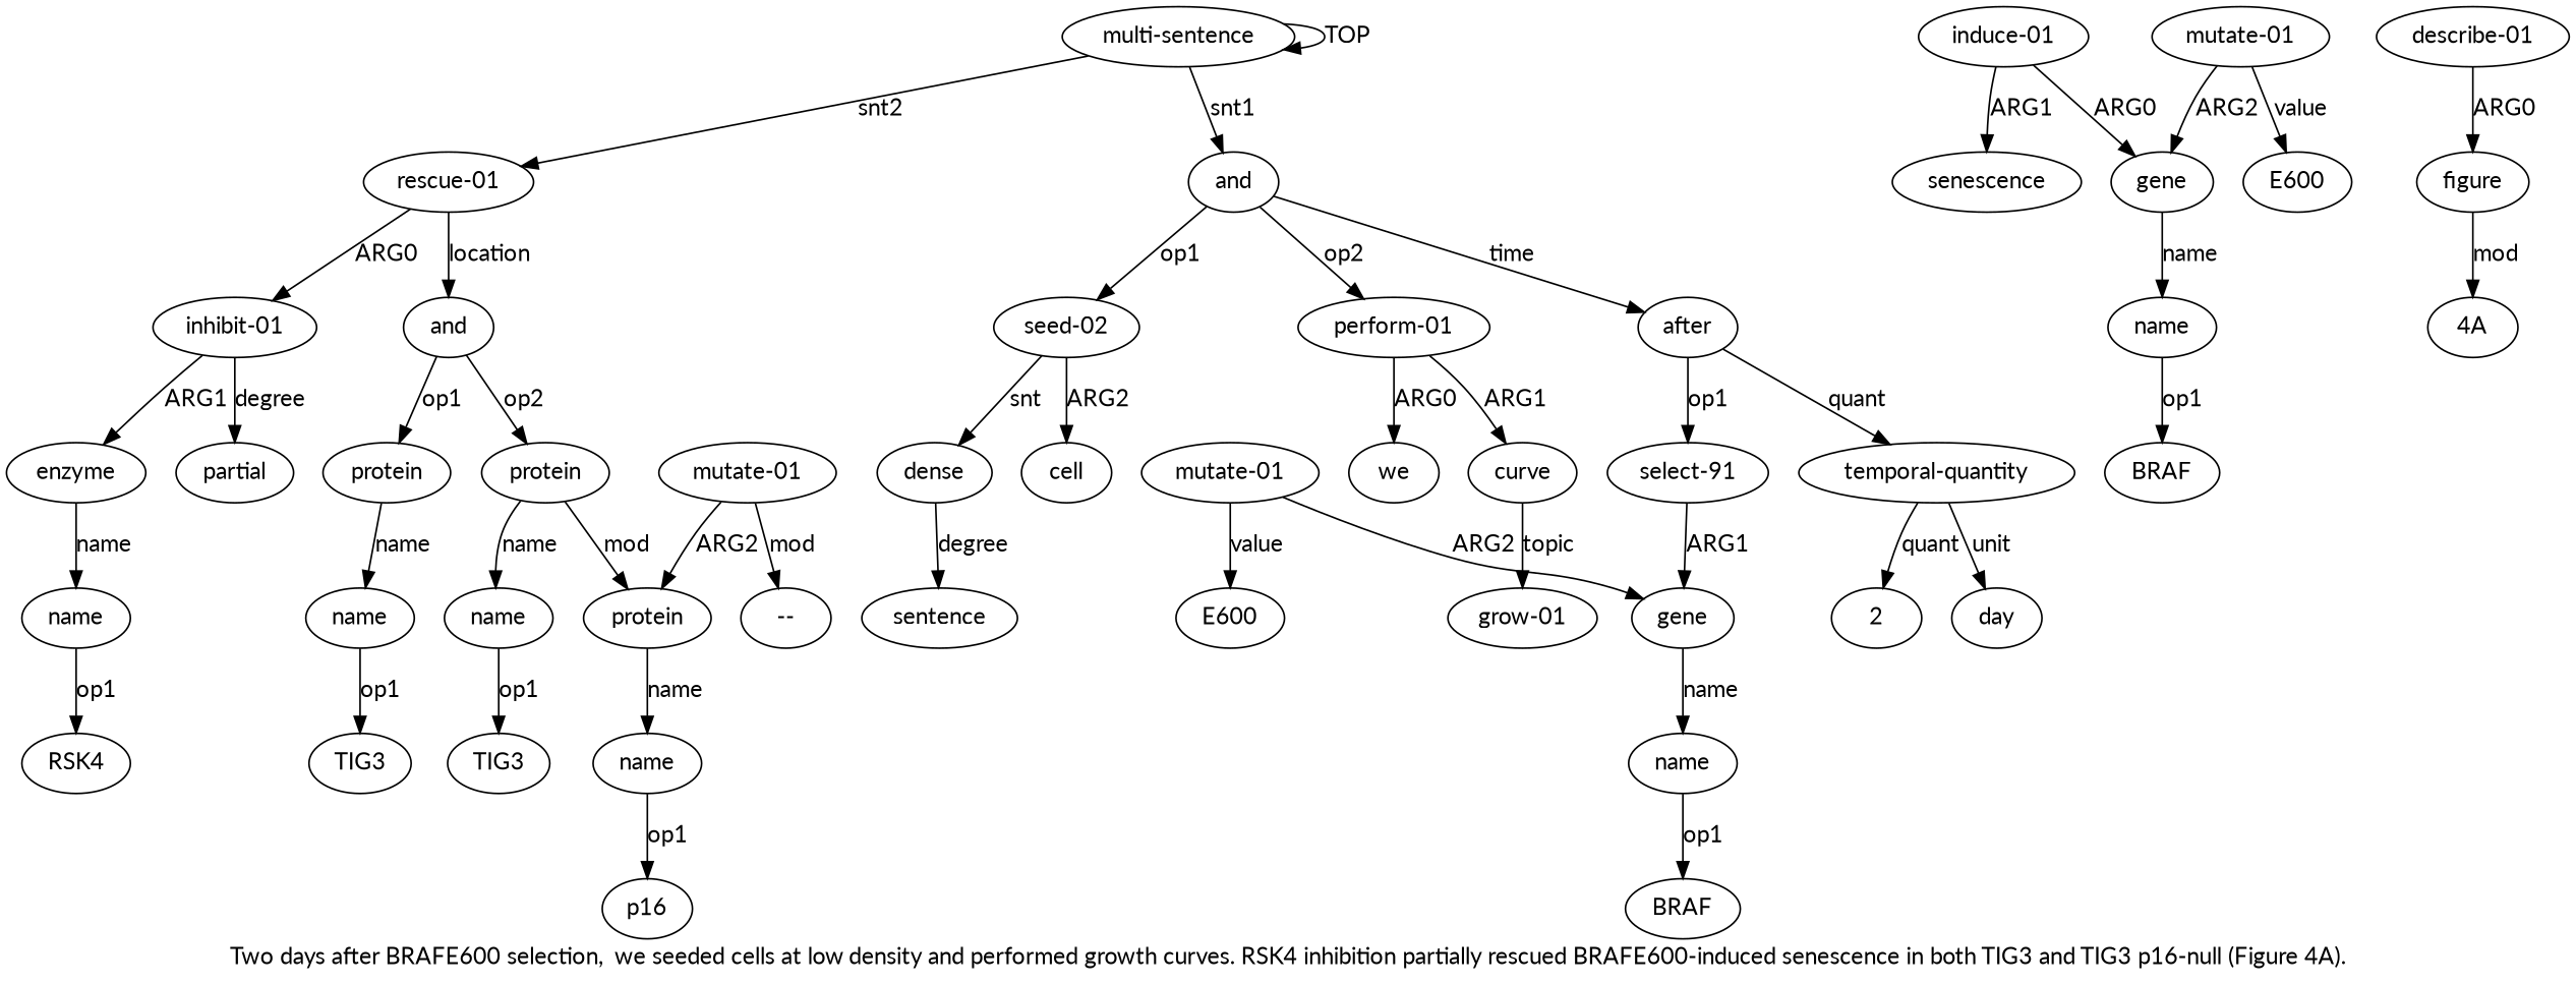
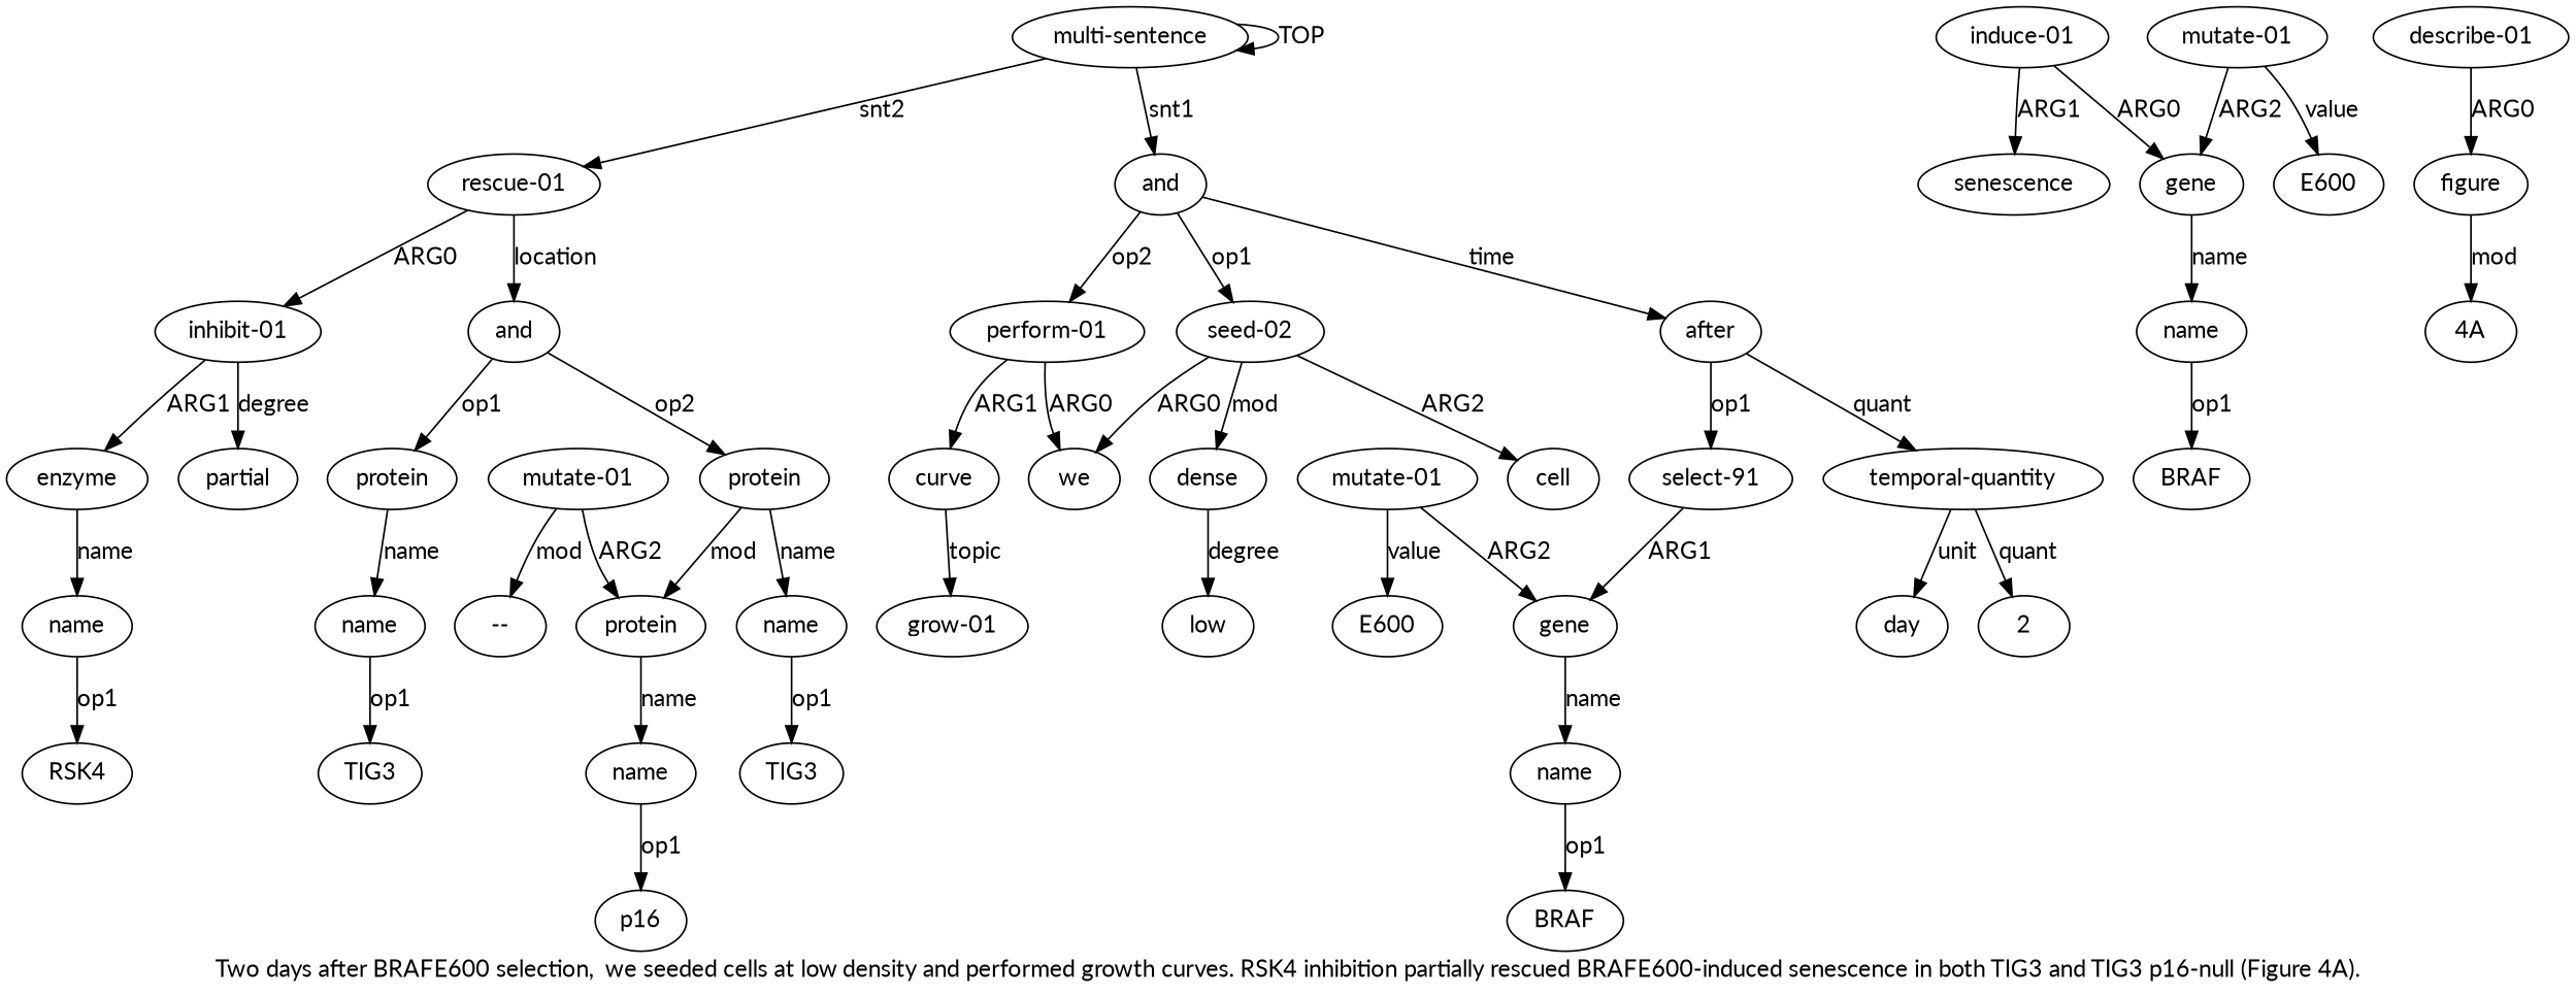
  digraph {
    fontname=Lato
    label="Two days after BRAFE600 selection,  we seeded cells at low density and performed growth curves. RSK4 inhibition partially rescued BRAFE600-induced senescence in both TIG3 and TIG3 p16-null (Figure 4A)."
    node [color=black fontname=Lato gold_ind=-1 gold_label=name test_ind=-1 test_label=name]
    edge [color=black fontname=Lato gold_label=op1 test_label=op1]
    n1 [gold_ind=20 label=name test_ind=20]
    n2 [gold_label=RSK4 label=RSK4 test_label=RSK4]
    n3 [gold_ind=21 gold_label=partial label=partial test_ind=21 test_label=partial]
    n4 [gold_ind=22 gold_label=senescence label=senescence test_ind=22 test_label=senescence]
    n5 [gold_ind=23 gold_label="induce-01" label="induce-01" test_ind=23 test_label="induce-01"]
    n6 [gold_ind=24 gold_label=gene label=gene test_ind=24 test_label=gene]
    n7 [gold_ind=25 label=name test_ind=25]
    n8 [gold_label=BRAF label=BRAF test_label=BRAF]
    n9 [gold_ind=26 gold_label="mutate-01" label="mutate-01" test_ind=26 test_label="mutate-01"]
    n10 [gold_label=E600 label=E600 test_label=E600]
    n11 [gold_ind=27 gold_label=and label=and test_ind=27 test_label=and]
    n12 [gold_ind=28 gold_label=protein label=protein test_ind=28 test_label=protein]
    n13 [gold_ind=30 gold_label=protein label=protein test_ind=30 test_label=protein]
    n14 [gold_ind=29 label=name test_ind=29]
    n15 [gold_ind=31 label=name test_ind=31]
    n16 [gold_ind=32 gold_label=protein label=protein test_ind=32 test_label=protein]
    n17 [gold_label=TIG3 label=TIG3 test_label=TIG3]
    n18 [gold_label=TIG3 label=TIG3 test_label=TIG3]
    n19 [gold_ind=33 label=name test_ind=33]
    n20 [gold_label=2 label=2 test_label=2]
    n21 [gold_label=p16 label=p16 test_label=p16]
    n22 [gold_label="4A" label="4A" test_label="4A"]
    n23 [gold_ind=36 gold_label=figure label=figure test_ind=36 test_label=figure]
    n24 [gold_label=E600 label=E600 test_label=E600]
    n25 [gold_ind=35 gold_label="describe-01" label="describe-01" test_ind=35 test_label="describe-01"]
    n26 [gold_ind=17 gold_label="rescue-01" label="rescue-01" test_ind=17 test_label="rescue-01"]
    n27 [gold_ind=18 gold_label="inhibit-01" label="inhibit-01" test_ind=18 test_label="inhibit-01"]
    n28 [gold_ind=19 gold_label=enzyme label=enzyme test_ind=19 test_label=enzyme]
    n29 [gold_ind=34 gold_label="mutate-01" label="mutate-01" test_ind=34 test_label="mutate-01"]
    n30 [gold_label="--" label="--" test_label="--"]
    n31 [gold_ind=15 gold_label="temporal-quantity" label="temporal-quantity" test_ind=15 test_label="temporal-quantity"]
    n32 [gold_ind=16 gold_label=day label=day test_ind=16 test_label=day]
    n33 [gold_ind=14 gold_label="mutate-01" label="mutate-01" test_ind=14 test_label="mutate-01"]
    n34 [gold_ind=12 gold_label=gene label=gene test_ind=12 test_label=gene]
    n35 [gold_ind=13 label=name test_ind=13]
    n36 [gold_label=BRAF label=BRAF test_label=BRAF]
    n37 [gold_ind=11 gold_label="select-01" label="select-91" test_ind=11 test_label="select-01"]
    n38 [gold_ind=10 gold_label=after label=after test_ind=10 test_label=after]
    n39 [gold_ind=1 gold_label=and label=and test_ind=1 test_label=and]
    n40 [gold_ind=2 gold_label="seed-02" label="seed-02" test_ind=2 test_label="seed-02"]
    n41 [gold_ind=7 gold_label="perform-01" label="perform-01" test_ind=7 test_label="perform-01"]
    n42 [gold_ind=3 gold_label=we label=we test_ind=3 test_label=we]
    n43 [gold_ind=5 gold_label=dense label=dense test_ind=5 test_label=dense]
    n44 [gold_ind=4 gold_label=cell label=cell test_ind=4 test_label=cell]
    n45 [gold_ind=8 gold_label=curve label=curve test_ind=8 test_label=curve]
-   n46 [gold_ind=6 gold_label=low label=sentence test_ind=6 test_label=low]
+   n46 [gold_ind=6 gold_label=low label=low test_ind=6 test_label=low]
    n47 [gold_ind=9 gold_label="grow-01" label="grow-01" test_ind=9 test_label="grow-01"]
    n48 [gold_ind=0 gold_label="multi-sentence" label="multi-sentence" test_ind=0 test_label="multi-sentence"]
    n1 -> n2 [label=op1]
    n5 -> n4 [gold_label=ARG1 label=ARG1 test_label=ARG1]
    n5 -> n6 [gold_label=ARG0 label=ARG0 test_label=ARG0]
    n6 -> n7 [gold_label=name label=name test_label=name]
    n7 -> n8 [label=op1]
    n9 -> n6 [gold_label=ARG2 label=ARG2 test_label=ARG2]
    n9 -> n10 [gold_label=value label=value test_label=value]
    n11 -> n12 [label=op1]
    n11 -> n13 [gold_label=op2 label=op2 test_label=op2]
    n12 -> n14 [gold_label=name label=name test_label=name]
    n13 -> n15 [gold_label=name label=name test_label=name]
    n13 -> n16 [gold_label=mod label=mod test_label=mod]
    n14 -> n17 [label=op1]
    n15 -> n18 [label=op1]
    n16 -> n19 [gold_label=name label=name test_label=name]
    n19 -> n21 [label=op1]
    n23 -> n22 [gold_label=mod label=mod test_label=mod]
    n25 -> n23 [gold_label=ARG0 label=ARG0 test_label=ARG0]
    n26 -> n11 [gold_label=location label=location test_label=location]
    n26 -> n27 [gold_label=ARG0 label=ARG0 test_label=ARG0]
    n27 -> n3 [gold_label=degree label=degree test_label=degree]
    n27 -> n28 [gold_label=ARG1 label=ARG1 test_label=ARG1]
    n28 -> n1 [gold_label=name label=name test_label=name]
    n29 -> n16 [gold_label=ARG2 label=ARG2 test_label=ARG2]
    n29 -> n30 [gold_label=mod label=mod test_label=mod]
    n31 -> n20 [gold_label=quant label=quant test_label=quant]
    n31 -> n32 [gold_label=unit label=unit test_label=unit]
    n33 -> n24 [gold_label=value label=value test_label=value]
    n33 -> n34 [gold_label=ARG2 label=ARG2 test_label=ARG2]
    n34 -> n35 [gold_label=name label=name test_label=name]
    n35 -> n36 [label=op1]
    n37 -> n34 [gold_label=ARG1 label=ARG1 test_label=ARG1]
    n38 -> n31 [gold_label=quant label=quant test_label=quant]
    n38 -> n37 [label=op1]
    n39 -> n38 [gold_label=time label=time test_label=time]
    n39 -> n40 [label=op1]
    n39 -> n41 [gold_label=op2 label=op2 test_label=op2]
-   n40 -> n43 [gold_label=mod label=snt test_label=mod]
+   n40 -> n42 [gold_label=ARG0 label=ARG0 test_label=ARG0]
+   n40 -> n43 [gold_label=mod label=mod test_label=mod]
    n40 -> n44 [gold_label=ARG2 label=ARG2 test_label=ARG2]
    n41 -> n42 [gold_label=ARG0 label=ARG0 test_label=ARG0]
    n41 -> n45 [gold_label=ARG1 label=ARG1 test_label=ARG1]
    n43 -> n46 [gold_label=degree label=degree test_label=degree]
    n45 -> n47 [gold_label=topic label=topic test_label=topic]
    n48 -> n26 [gold_label=snt2 label=snt2 test_label=snt2]
    n48 -> n39 [gold_label=snt1 label=snt1 test_label=snt1]
    n48 -> n48 [gold_label=TOP label=TOP test_label=TOP]
  }
